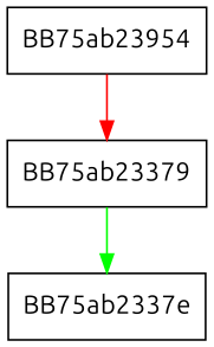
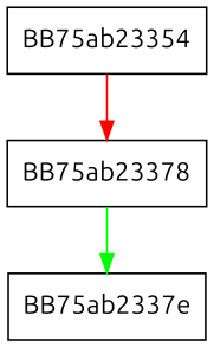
  digraph {
    fontname=Ubuntu
    splines=ortho
    node [fontname=Ubuntu shape=box]
    edge [fontname=Ubuntu]
-   BB75ab23354 [label=BB75ab23954]
-   BB75ab23378 [label=BB75ab23379]
+   BB75ab23354
+   BB75ab23378
    BB75ab2337e
    BB75ab23354 -> BB75ab23378 [color=red]
    BB75ab23378 -> BB75ab2337e [color=green]
  }
